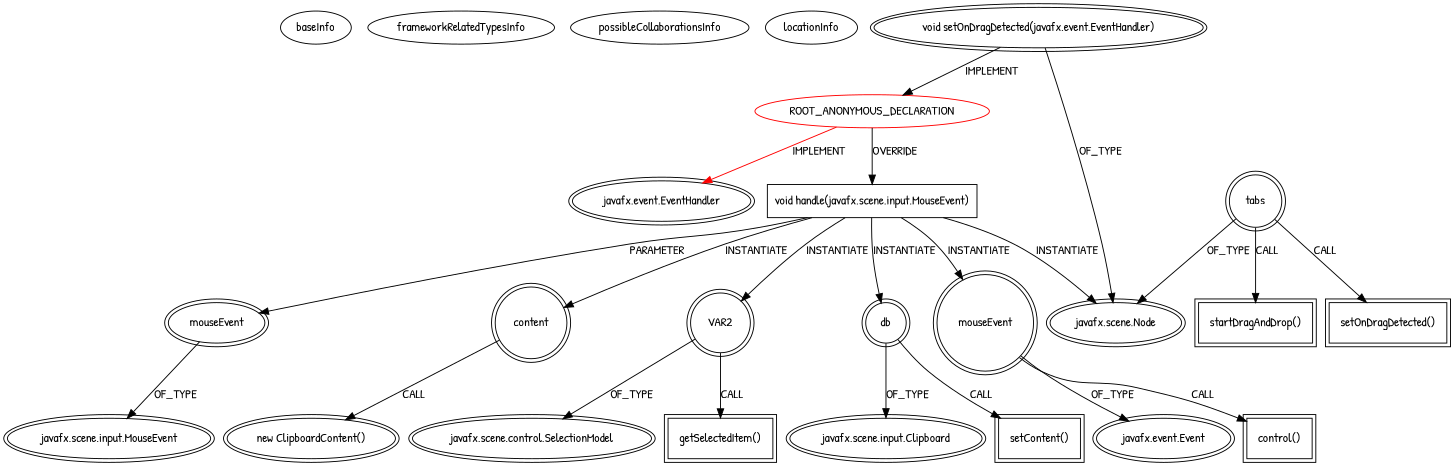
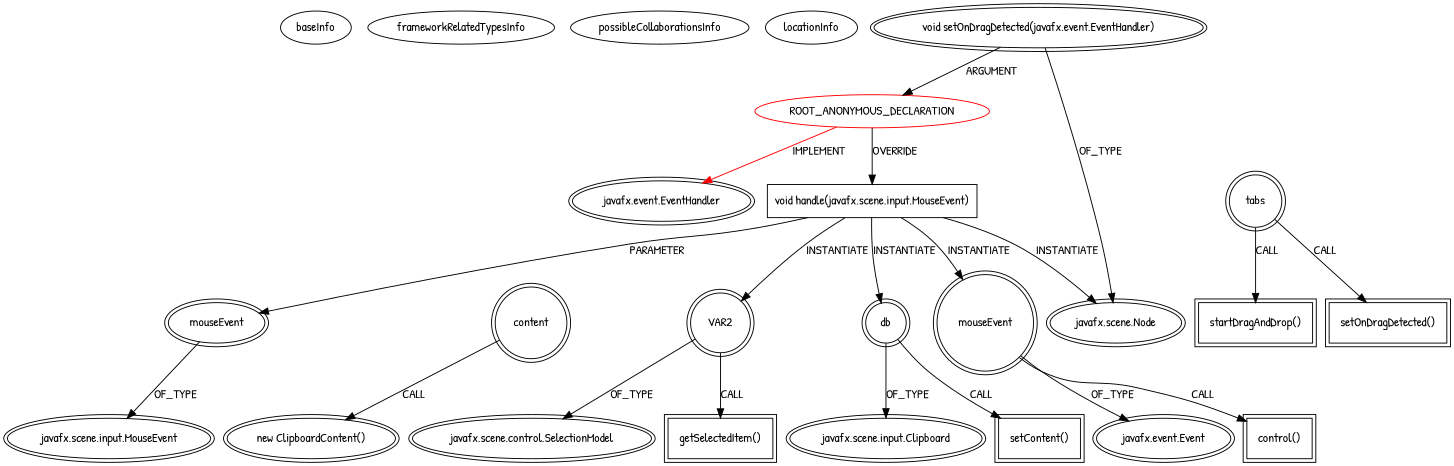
  digraph {
    fontname="Patrick Hand"
    node [fontname="Patrick Hand" isFrameworkType=true vertexType=FRAMEWORK_CLASS_TYPE peripheries=2]
    edge [fontname="Patrick Hand"]
    baseInfo [category=extension_graph graphId=2656 isAnonymous=true possibleRelation=false isFrameworkType="" vertexType="" peripheries=""]
    frameworkRelatedTypesInfo [0="javafx.event.EventHandler" isFrameworkType="" vertexType="" peripheries=""]
    possibleCollaborationsInfo [isFrameworkType="" vertexType="" peripheries=""]
    locationInfo [contextSignature="void DockBase()" filePath="/eugener-dockyard/dockyard-master/src/org/dockyard/DockBase.java" graphId=2656 projectName="eugener-dockyard" isFrameworkType="" vertexType="" peripheries=""]
    n5 [color=red isFrameworkType=false label=ROOT_ANONYMOUS_DECLARATION vertexType=ROOT_ANONYMOUS_DECLARATION peripheries=""]
    n6 [label="javafx.event.EventHandler" vertexType=FRAMEWORK_INTERFACE_TYPE]
    n7 [isFrameworkType=false label="void handle(javafx.scene.input.MouseEvent)" shape=box vertexType=OVERRIDING_METHOD_DECLARATION peripheries=""]
    n8 [label="javafx.scene.Node"]
    n9 [label=mouseEvent vertexType=PARAMETER_DECLARATION]
    n10 [label=content shape=circle vertexType=VARIABLE_EXPRESION]
    n11 [label=VAR2 shape=circle vertexType=VARIABLE_EXPRESION]
    n12 [label=db shape=circle vertexType=VARIABLE_EXPRESION]
    n13 [label=mouseEvent shape=circle vertexType=VARIABLE_EXPRESION]
    n14 [label="void setOnDragDetected(javafx.event.EventHandler)" vertexType=OUTSIDE_CALL]
    n15 [label="javafx.scene.input.MouseEvent"]
    n16 [label=tabs shape=circle vertexType=VARIABLE_EXPRESION]
    n17 [label="startDragAndDrop()" shape=box vertexType=INSIDE_CALL]
    n18 [label="setOnDragDetected()" shape=box vertexType=INSIDE_CALL]
    n19 [label="new ClipboardContent()" vertexType=CONSTRUCTOR_CALL]
    n20 [label="javafx.scene.control.SelectionModel"]
    n21 [label="getSelectedItem()" shape=box vertexType=INSIDE_CALL]
    n22 [label="javafx.scene.input.Clipboard"]
    n23 [label="setContent()" shape=box vertexType=INSIDE_CALL]
    n24 [label="javafx.event.Event"]
    n25 [label="control()" shape=box vertexType=INSIDE_CALL]
    n5 -> n6 [color=red label=IMPLEMENT]
    n5 -> n7 [label=OVERRIDE]
    n7 -> n8 [label=INSTANTIATE]
    n7 -> n9 [label=PARAMETER]
-   n7 -> n10 [label=INSTANTIATE]
    n7 -> n11 [label=INSTANTIATE]
    n7 -> n12 [label=INSTANTIATE]
    n7 -> n13 [label=INSTANTIATE]
    n9 -> n15 [label=OF_TYPE]
    n10 -> n19 [label=CALL]
    n11 -> n20 [label=OF_TYPE]
    n11 -> n21 [label=CALL]
    n12 -> n22 [label=OF_TYPE]
    n12 -> n23 [label=CALL]
    n13 -> n24 [label=OF_TYPE]
    n13 -> n25 [label=CALL]
-   n14 -> n5 [label=IMPLEMENT]
+   n14 -> n5 [label=ARGUMENT]
    n14 -> n8 [label=OF_TYPE]
-   n16 -> n8 [label=OF_TYPE]
    n16 -> n17 [label=CALL]
    n16 -> n18 [label=CALL]
  }
